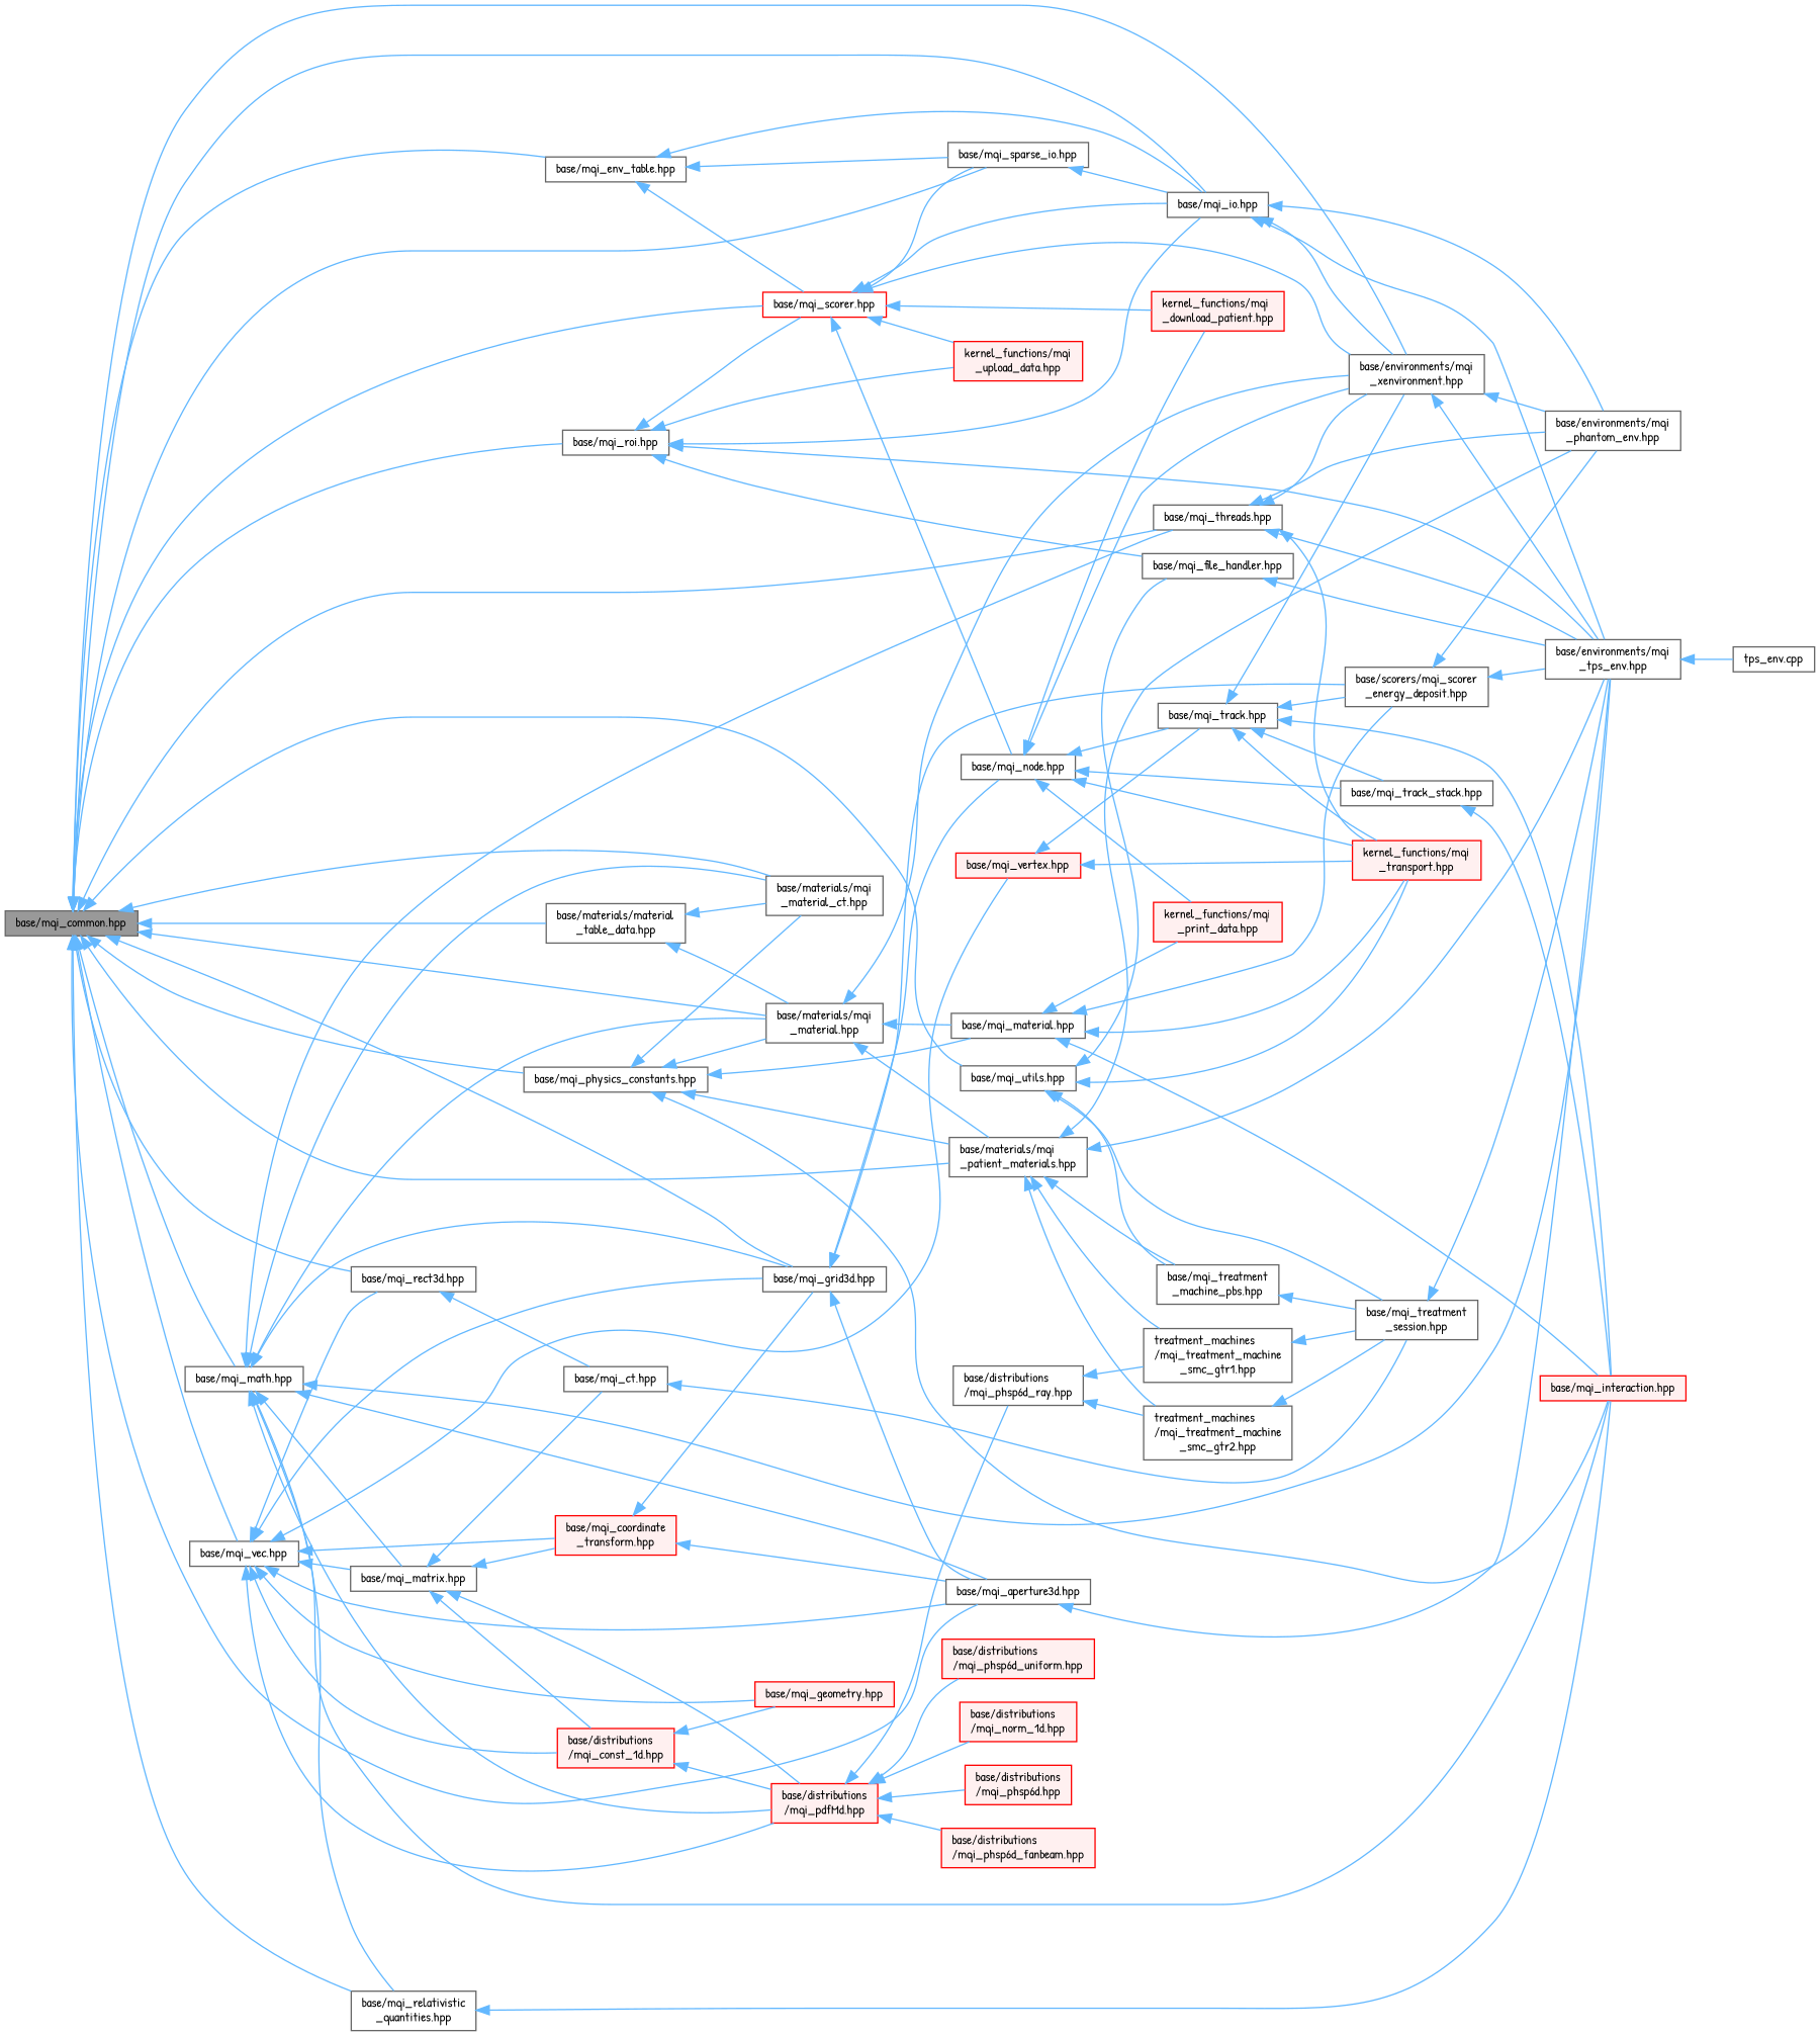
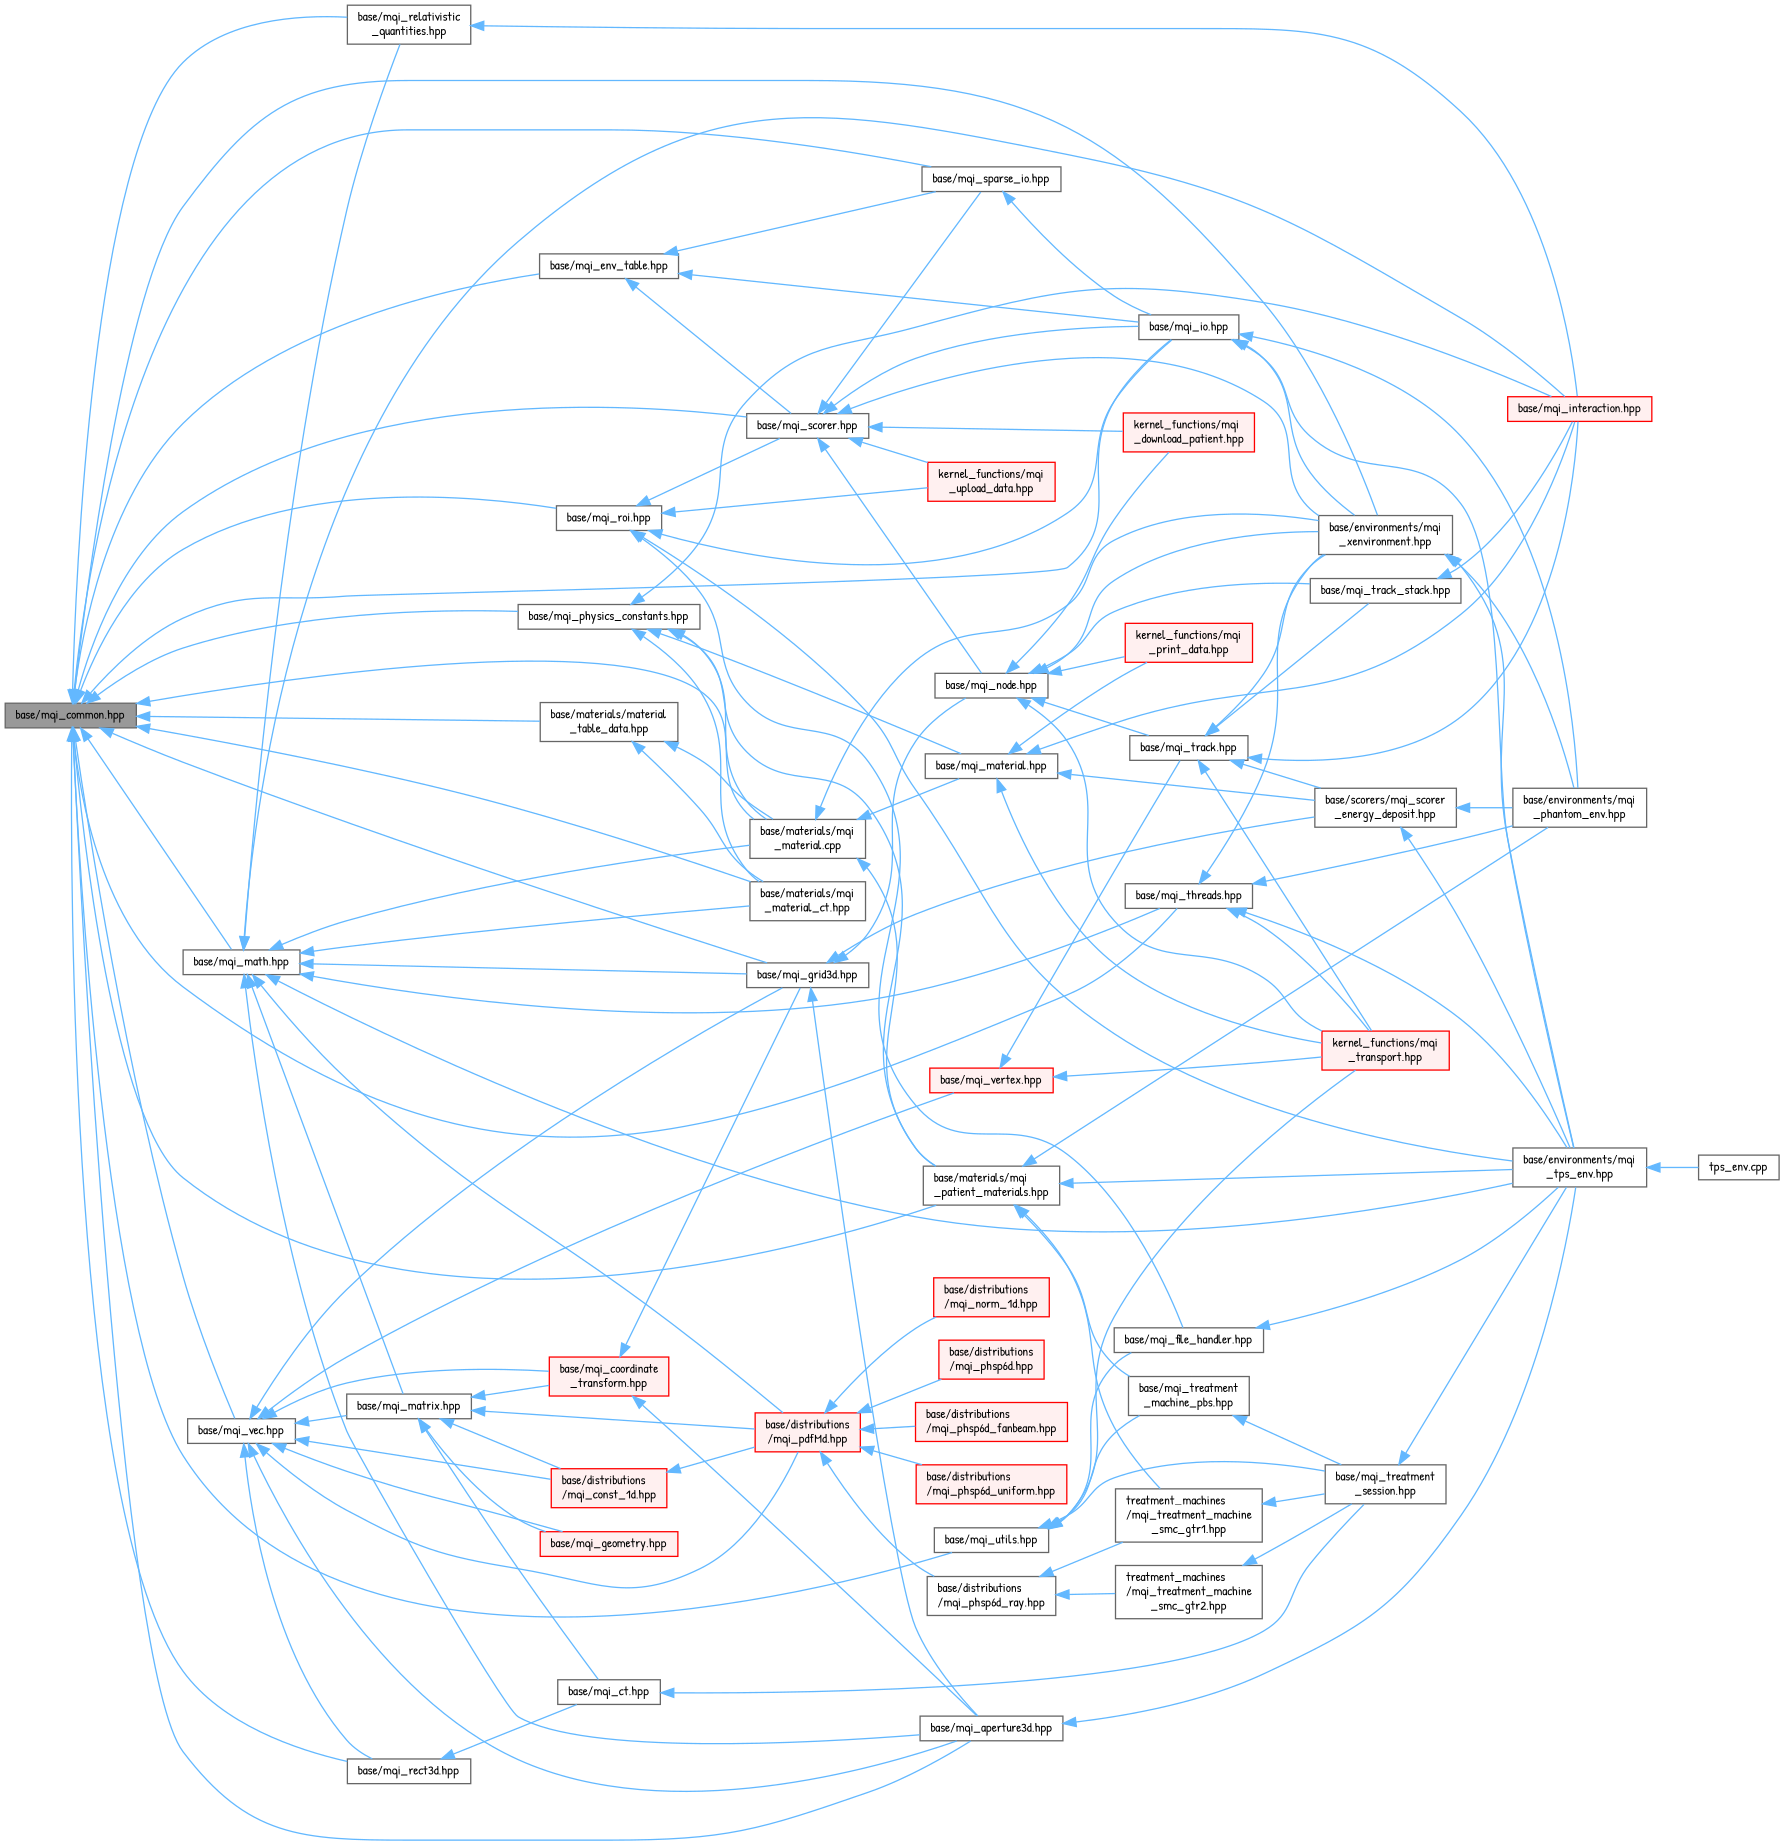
  digraph {
    fontname="Patrick Hand"
    rankdir=LR
    node [color=grey40 fillcolor=white fontname="Patrick Hand" fontsize=10 shape=box style=filled]
    edge [color=steelblue1 dir=back fontname="Patrick Hand" fontsize=10 labelfontname=Helvetica labelfontsize=10 style=solid]
    n1 [color=gray40 fillcolor=grey60 fontcolor=black height=0.2 label="base/mqi_common.hpp" width=0.4]
    n2 [height=0.2 label="base/environments/mqi\l_xenvironment.hpp" width=0.4]
    n3 [height=0.2 label="base/materials/material\l_table_data.hpp" width=0.4]
-   n4 [height=0.2 label="base/materials/mqi\l_material.hpp" width=0.4]
+   n4 [height=0.2 label="base/materials/mqi\l_material.cpp" width=0.4]
    n5 [height=0.2 label="base/materials/mqi\l_patient_materials.hpp" width=0.4]
    n6 [height=0.2 label="base/materials/mqi\l_material_ct.hpp" width=0.4]
    n7 [height=0.2 label="base/mqi_aperture3d.hpp" width=0.4]
    n8 [height=0.2 label="base/mqi_grid3d.hpp" width=0.4]
    n9 [height=0.2 label="base/mqi_env_table.hpp" width=0.4]
    n10 [height=0.2 label="base/mqi_io.hpp" width=0.4]
-   n11 [color=red height=0.2 label="base/mqi_scorer.hpp" width=0.4]
+   n11 [height=0.2 label="base/mqi_scorer.hpp" width=0.4]
    n12 [height=0.2 label="base/mqi_sparse_io.hpp" width=0.4]
    n13 [height=0.2 label="base/mqi_math.hpp" width=0.4]
    n14 [height=0.2 label="base/mqi_relativistic\l_quantities.hpp" width=0.4]
    n15 [height=0.2 label="base/mqi_threads.hpp" width=0.4]
    n16 [height=0.2 label="base/mqi_physics_constants.hpp" width=0.4]
    n17 [height=0.2 label="base/mqi_rect3d.hpp" width=0.4]
    n18 [height=0.2 label="base/mqi_roi.hpp" width=0.4]
    n19 [height=0.2 label="base/mqi_utils.hpp" width=0.4]
    n20 [height=0.2 label="base/mqi_vec.hpp" width=0.4]
    n21 [height=0.2 label="base/environments/mqi\l_phantom_env.hpp" width=0.4]
    n22 [height=0.2 label="base/environments/mqi\l_tps_env.hpp" width=0.4]
    n23 [height=0.2 label="base/mqi_material.hpp" width=0.4]
    n24 [height=0.2 label="base/mqi_treatment\l_machine_pbs.hpp" width=0.4]
    n25 [height=0.2 label="treatment_machines\l/mqi_treatment_machine\l_smc_gtr1.hpp" width=0.4]
    n26 [height=0.2 label="treatment_machines\l/mqi_treatment_machine\l_smc_gtr2.hpp" width=0.4]
    n27 [height=0.2 label="base/scorers/mqi_scorer\l_energy_deposit.hpp" width=0.4]
    n28 [height=0.2 label="base/mqi_node.hpp" width=0.4]
    n29 [color=red fillcolor="#FFF0F0" height=0.2 label="kernel_functions/mqi\l_download_patient.hpp" width=0.4]
    n30 [color=red fillcolor="#FFF0F0" height=0.2 label="kernel_functions/mqi\l_upload_data.hpp" width=0.4]
    n31 [color=red fillcolor="#FFF0F0" height=0.2 label="base/mqi_interaction.hpp" width=0.4]
    n32 [color=red fillcolor="#FFF0F0" height=0.2 label="base/distributions\l/mqi_pdfMd.hpp" width=0.4]
    n33 [height=0.2 label="base/mqi_matrix.hpp" width=0.4]
    n34 [color=red fillcolor="#FFF0F0" height=0.2 label="kernel_functions/mqi\l_transport.hpp" width=0.4]
    n35 [height=0.2 label="base/mqi_ct.hpp" width=0.4]
    n36 [height=0.2 label="base/mqi_file_handler.hpp" width=0.4]
    n37 [height=0.2 label="base/mqi_treatment\l_session.hpp" width=0.4]
    n38 [color=red fillcolor="#FFF0F0" height=0.2 label="base/distributions\l/mqi_const_1d.hpp" width=0.4]
    n39 [color=red fillcolor="#FFF0F0" height=0.2 label="base/mqi_coordinate\l_transform.hpp" width=0.4]
    n40 [color=red fillcolor="#FFF0F0" height=0.2 label="base/mqi_geometry.hpp" width=0.4]
    n41 [color=red fillcolor="#FFF0F0" height=0.2 label="base/mqi_vertex.hpp" width=0.4]
    n42 [height=0.2 label="tps_env.cpp" width=0.4]
    n43 [color=red fillcolor="#FFF0F0" height=0.2 label="kernel_functions/mqi\l_print_data.hpp" width=0.4]
    n44 [height=0.2 label="base/mqi_track.hpp" width=0.4]
    n45 [height=0.2 label="base/mqi_track_stack.hpp" width=0.4]
    n46 [color=red fillcolor="#FFF0F0" height=0.2 label="base/distributions\l/mqi_norm_1d.hpp" width=0.4]
    n47 [color=red fillcolor="#FFF0F0" height=0.2 label="base/distributions\l/mqi_phsp6d.hpp" width=0.4]
    n48 [color=red fillcolor="#FFF0F0" height=0.2 label="base/distributions\l/mqi_phsp6d_fanbeam.hpp" width=0.4]
    n49 [height=0.2 label="base/distributions\l/mqi_phsp6d_ray.hpp" width=0.4]
    n50 [color=red fillcolor="#FFF0F0" height=0.2 label="base/distributions\l/mqi_phsp6d_uniform.hpp" width=0.4]
    n1 -> n2
    n1 -> n3
    n1 -> n4
    n1 -> n5
    n1 -> n6
    n1 -> n7
    n1 -> n8
    n1 -> n9
    n1 -> n10
    n1 -> n11
    n1 -> n12
    n1 -> n13
    n1 -> n14
    n1 -> n15
    n1 -> n16
    n1 -> n17
    n1 -> n18
    n1 -> n19
    n1 -> n20
    n2 -> n21
    n2 -> n22
    n3 -> n4
    n3 -> n6
    n4 -> n2
    n4 -> n5
    n4 -> n23
    n5 -> n21
    n5 -> n22
    n5 -> n24
    n5 -> n25
-   n5 -> n26
    n7 -> n22
    n8 -> n7
    n8 -> n27
    n8 -> n28
    n9 -> n10
    n9 -> n11
    n9 -> n12
    n10 -> n2
    n10 -> n21
    n10 -> n22
    n11 -> n2
    n11 -> n10
    n11 -> n12
    n11 -> n28
    n11 -> n29
    n11 -> n30
    n12 -> n10
    n13 -> n4
    n13 -> n6
    n13 -> n7
    n13 -> n8
    n13 -> n14
    n13 -> n15
    n13 -> n22
    n13 -> n31
    n13 -> n32
    n13 -> n33
    n14 -> n31
    n15 -> n2
    n15 -> n21
    n15 -> n22
    n15 -> n34
    n16 -> n4
    n16 -> n5
    n16 -> n6
    n16 -> n23
    n16 -> n31
    n17 -> n35
    n18 -> n10
    n18 -> n11
    n18 -> n22
    n18 -> n30
    n18 -> n36
    n19 -> n24
    n19 -> n34
    n19 -> n36
    n19 -> n37
    n20 -> n7
    n20 -> n8
    n20 -> n17
    n20 -> n32
    n20 -> n33
    n20 -> n38
    n20 -> n39
    n20 -> n40
    n20 -> n41
    n22 -> n42
    n23 -> n27
    n23 -> n31
    n23 -> n34
    n23 -> n43
    n24 -> n37
    n25 -> n37
    n26 -> n37
    n27 -> n21
    n27 -> n22
    n28 -> n2
    n28 -> n29
    n28 -> n34
    n28 -> n43
    n28 -> n44
    n28 -> n45
    n32 -> n46
    n32 -> n47
    n32 -> n48
    n32 -> n49
    n32 -> n50
    n33 -> n32
    n33 -> n35
    n33 -> n38
    n33 -> n39
-   n38 -> n40
+   n33 -> n40
    n35 -> n37
    n36 -> n22
    n37 -> n22
    n38 -> n32
    n39 -> n7
    n39 -> n8
    n41 -> n34
    n41 -> n44
    n44 -> n2
    n44 -> n27
    n44 -> n31
    n44 -> n34
    n44 -> n45
    n45 -> n31
    n49 -> n25
    n49 -> n26
  }
